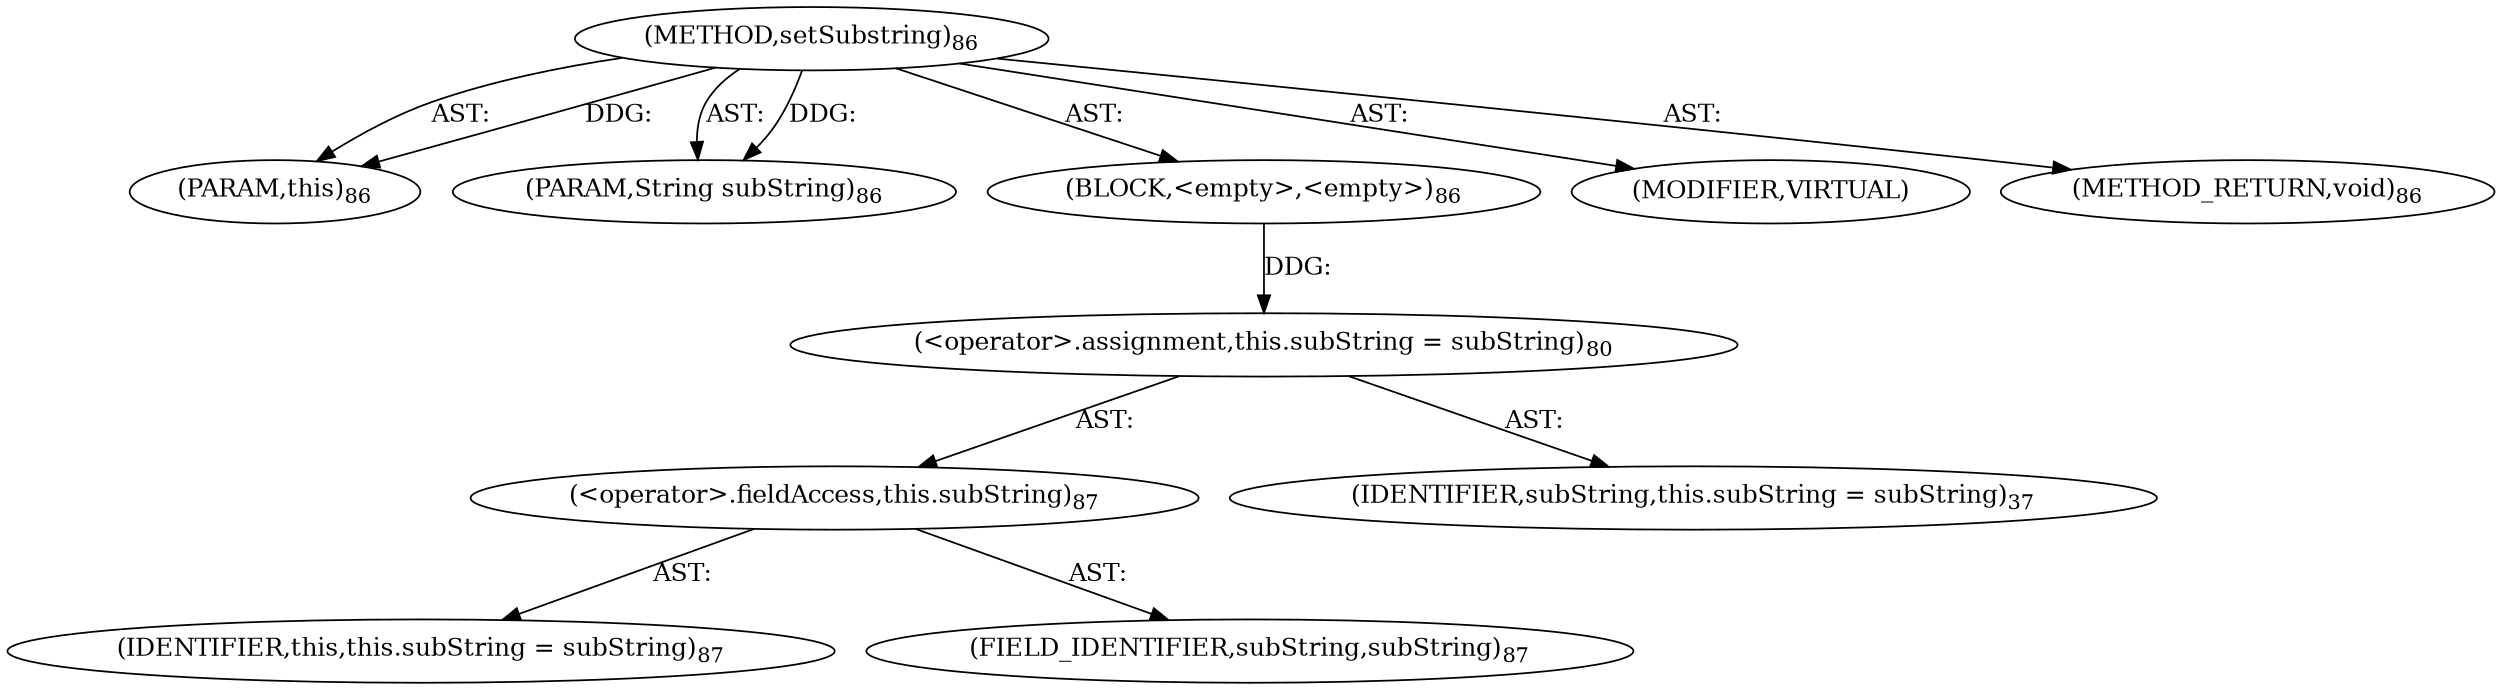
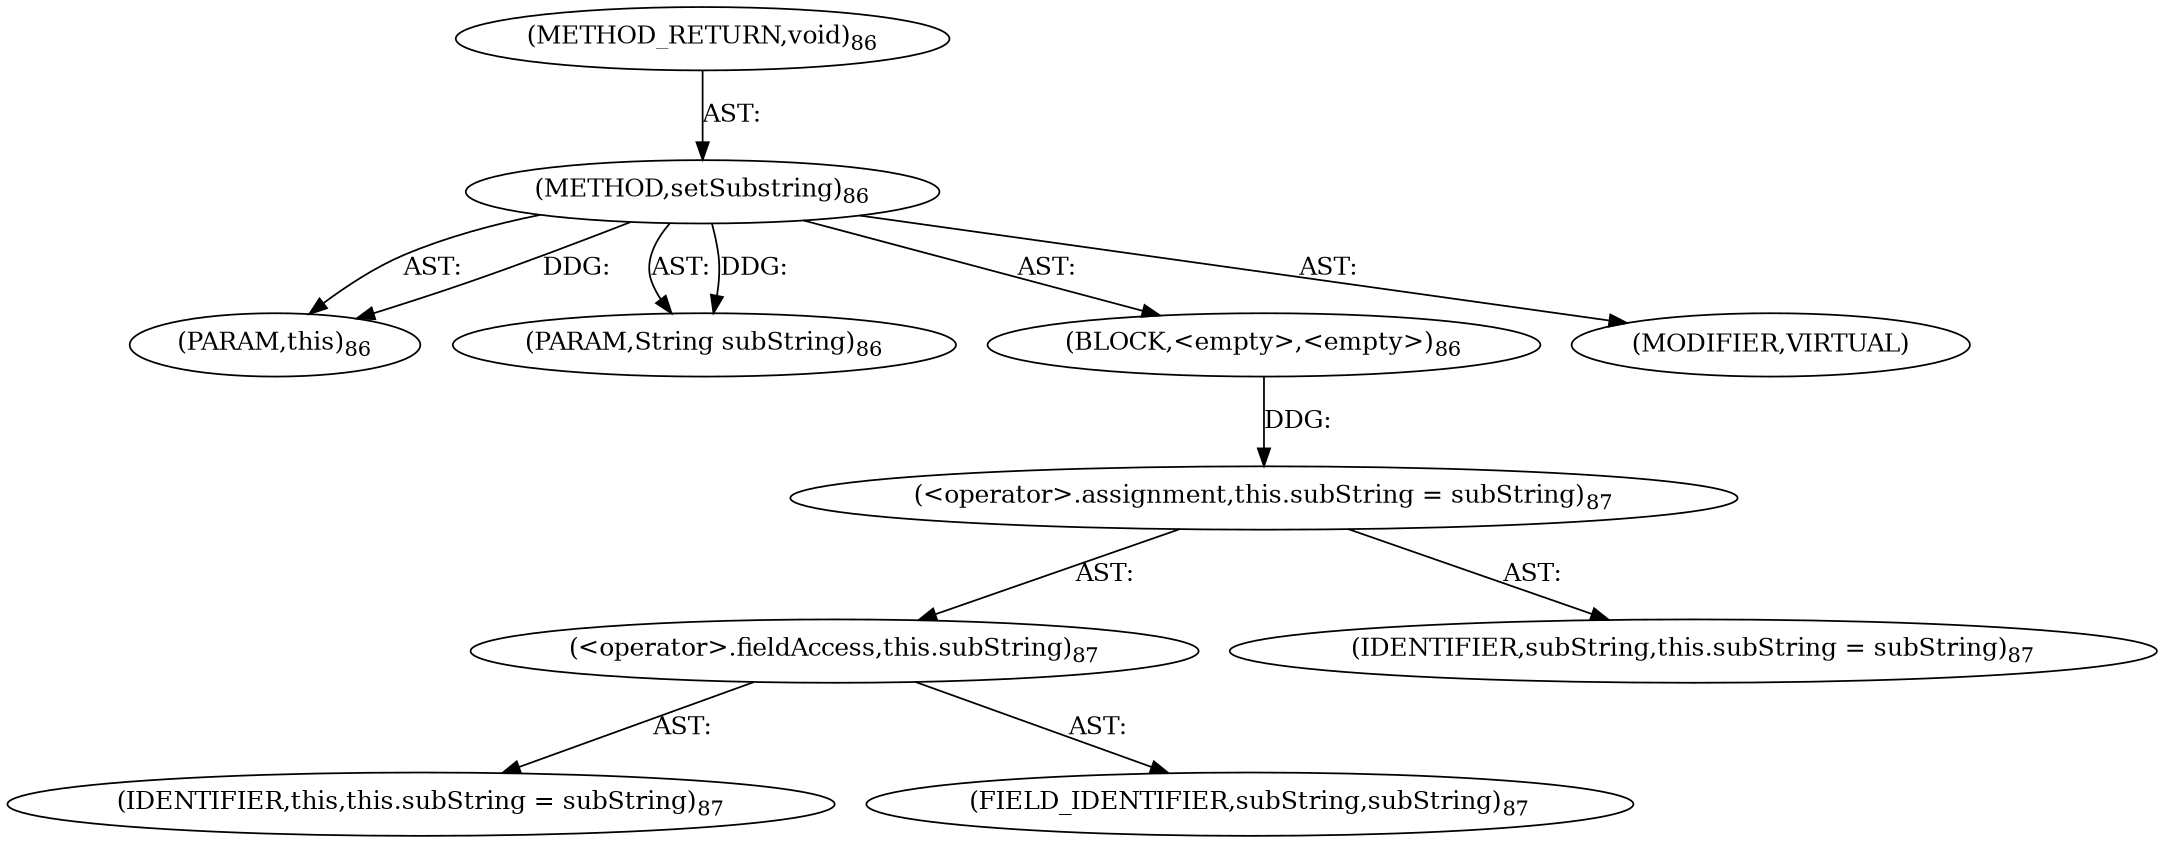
  digraph {
    n1 [label=<(METHOD,setSubstring)<SUB>86</SUB>>]
    n2 [label=<(PARAM,this)<SUB>86</SUB>>]
    n3 [label=<(PARAM,String subString)<SUB>86</SUB>>]
    n4 [label=<(BLOCK,&lt;empty&gt;,&lt;empty&gt;)<SUB>86</SUB>>]
    n5 [label=<(MODIFIER,VIRTUAL)>]
    n6 [label=<(METHOD_RETURN,void)<SUB>86</SUB>>]
-   n7 [label=<(&lt;operator&gt;.assignment,this.subString = subString)<SUB>80</SUB>>]
+   n7 [label=<(&lt;operator&gt;.assignment,this.subString = subString)<SUB>87</SUB>>]
    n8 [label=<(&lt;operator&gt;.fieldAccess,this.subString)<SUB>87</SUB>>]
-   n9 [label=<(IDENTIFIER,subString,this.subString = subString)<SUB>37</SUB>>]
+   n9 [label=<(IDENTIFIER,subString,this.subString = subString)<SUB>87</SUB>>]
    n10 [label=<(IDENTIFIER,this,this.subString = subString)<SUB>87</SUB>>]
    n11 [label=<(FIELD_IDENTIFIER,subString,subString)<SUB>87</SUB>>]
    n1 -> n2 [label="AST: "]
    n1 -> n2 [label="DDG: "]
    n1 -> n3 [label="AST: "]
    n1 -> n3 [label="DDG: "]
    n1 -> n4 [label="AST: "]
    n1 -> n5 [label="AST: "]
-   n1 -> n6 [label="AST: "]
+   n6 -> n1 [label="AST: "]
    n4 -> n7 [label="DDG: "]
    n7 -> n8 [label="AST: "]
    n7 -> n9 [label="AST: "]
    n8 -> n10 [label="AST: "]
    n8 -> n11 [label="AST: "]
  }
